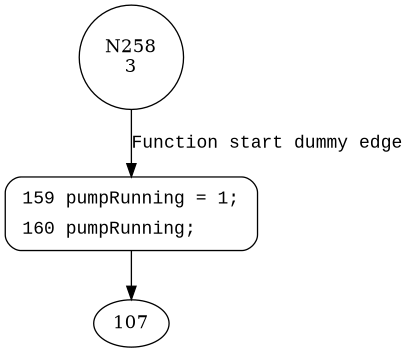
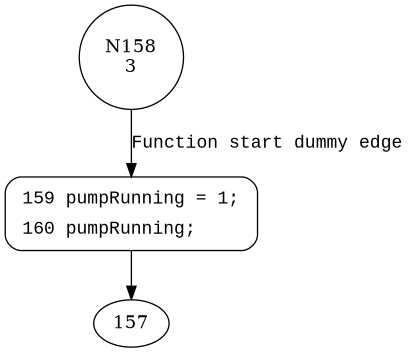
  digraph {
-   n1 [label="N258\n3" shape=circle]
+   n1 [label="N158\n3" shape=circle]
    n2 [fillcolor=white fontname="Courier New" label=<<table border="0" cellborder="0" cellpadding="3" bgcolor="white"><tr><td align="right">159</td><td align="left">pumpRunning = 1;</td></tr><tr><td align="right">160</td><td align="left">pumpRunning;</td></tr></table>> penwidth=1 shape=Mrecord style="filled,bold"]
-   157 [label=107]
+   157
    n1 -> n2 [fontname="Courier New" label="Function start dummy edge"]
    n2 -> 157
  }
